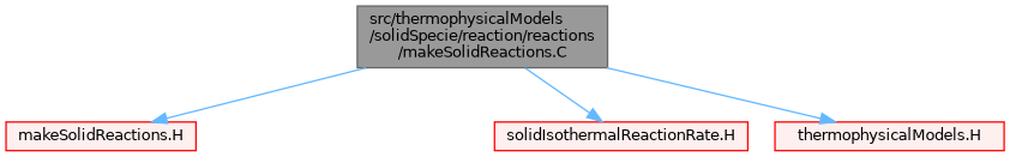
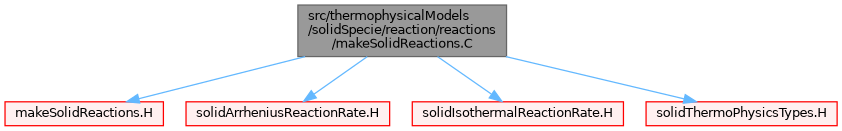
  digraph {
    node [color=red fillcolor="#FFF0F0" fontname=Helvetica fontsize=10 shape=box style=filled]
    edge [color=steelblue1 fontname=Helvetica fontsize=10 labelfontname=Helvetica labelfontsize=10 style=solid]
    n1 [color=gray40 fillcolor=grey60 fontcolor=black height=0.2 label="src/thermophysicalModels\l/solidSpecie/reaction/reactions\l/makeSolidReactions.C" width=0.4]
    n2 [height=0.2 label="makeSolidReactions.H" width=0.4]
+   n3 [height=0.2 label="solidArrheniusReactionRate.H" width=0.4]
    n4 [height=0.2 label="solidIsothermalReactionRate.H" width=0.4]
-   n5 [height=0.2 label="thermophysicalModels.H" width=0.4]
+   n5 [height=0.2 label="solidThermoPhysicsTypes.H" width=0.4]
    n1 -> n2
+   n1 -> n3
    n1 -> n4
    n1 -> n5
  }
